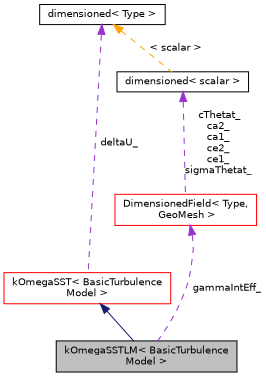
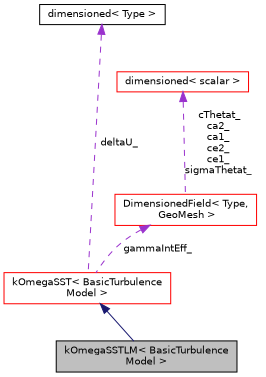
  digraph {
    rankdir=TB
    node [color=black fontname=Helvetica fontsize=10 shape=record]
    edge [color=darkorchid3 dir=back fontname=Helvetica fontsize=10 labelfontname=Helvetica labelfontsize=10 style=dashed]
    n1 [fillcolor=grey75 fontcolor=black height=0.2 label="kOmegaSSTLM\< BasicTurbulence\lModel \>" style=filled width=0.4]
    n2 [color=red height=0.2 label="kOmegaSST\< BasicTurbulence\lModel \>" width=0.4]
    n3 [height=0.2 label="dimensioned\< Type \>" width=0.4]
-   n4 [height=0.2 label="dimensioned\< scalar \>" width=0.4]
+   n4 [color=red height=0.2 label="dimensioned\< scalar \>" width=0.4]
    n5 [color=red height=0.2 label="DimensionedField\< Type,\l GeoMesh \>" width=0.4]
    n2 -> n1 [color=midnightblue style=solid]
    n3 -> n2 [label=" deltaU_"]
-   n3 -> n4 [color=orange label=" \< scalar \>"]
    n4 -> n5 [label=" cThetat_\nca2_\nca1_\nce2_\nce1_\nsigmaThetat_"]
-   n5 -> n1 [label=" gammaIntEff_"]
+   n5 -> n2 [label=" gammaIntEff_"]
  }
